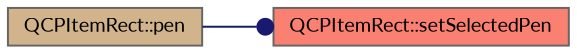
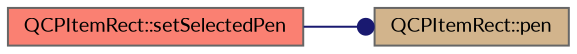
  digraph {
    rankdir=LR
    fontname=Lato
    node [color=gray40 fontname=Lato fontsize=10 shape=box style=filled]
    n1 [fillcolor=salmon fontcolor=black height=0.2 label="QCPItemRect::setSelectedPen" width=0.4]
    n2 [fillcolor=tan height=0.2 label="QCPItemRect::pen" width=0.4]
-   n2 -> n1 [color=midnightblue fontname=Lato fontsize=10 labelfontname=Helvetica labelfontsize=10 style=solid arrowhead=dot]
+   n1 -> n2 [color=midnightblue fontname=Lato fontsize=10 labelfontname=Helvetica labelfontsize=10 style=solid arrowhead=dot]
  }
